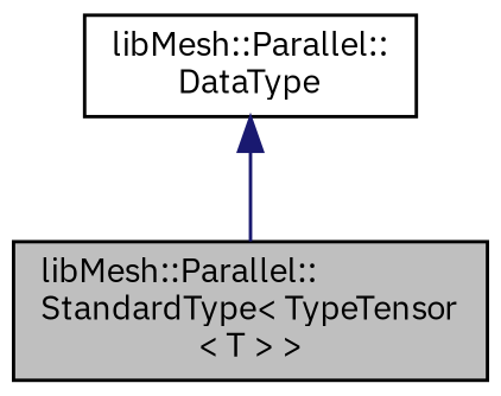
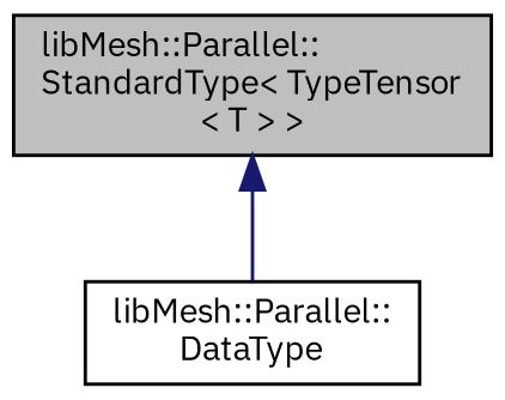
  digraph {
    fontname="IBM Plex Sans"
    node [color=black fontname="IBM Plex Sans" fontsize=10 shape=record style=filled]
    n1 [fillcolor=grey75 fontcolor=black height=0.2 label="libMesh::Parallel::\lStandardType\< TypeTensor\l\< T \> \>" width=0.4]
    n2 [fillcolor=white height=0.2 label="libMesh::Parallel::\lDataType" width=0.4]
-   n2 -> n1 [color=midnightblue dir=back fontname="IBM Plex Sans" fontsize=10 labelfontname=Helvetica labelfontsize=10 style=solid]
+   n1 -> n2 [color=midnightblue dir=back fontname="IBM Plex Sans" fontsize=10 labelfontname=Helvetica labelfontsize=10 style=solid]
  }
